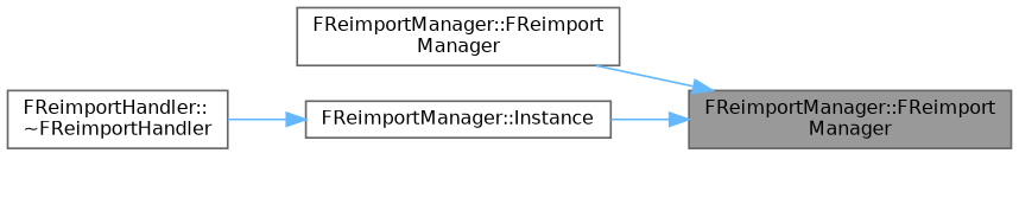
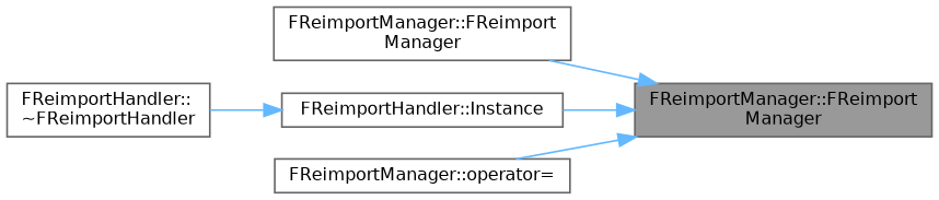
  digraph {
    rankdir=RL
    node [color=grey40 fillcolor=white fontname=Helvetica fontsize=10 shape=box style=filled]
    edge [color=steelblue1 dir=back fontname=Helvetica fontsize=10 labelfontname=Helvetica labelfontsize=10 style=solid]
    n1 [color=gray40 fillcolor=grey60 fontcolor=black height=0.2 label="FReimportManager::FReimport\lManager" width=0.4]
    n2 [height=0.2 label="FReimportManager::FReimport\lManager" width=0.4]
-   n3 [height=0.2 label="FReimportManager::Instance" width=0.4]
+   n3 [height=0.2 label="FReimportHandler::Instance" width=0.4]
+   n4 [height=0.2 label="FReimportManager::operator=" width=0.4]
    n5 [height=0.2 label="FReimportHandler::\l~FReimportHandler" width=0.4]
    n1 -> n2
    n1 -> n3
+   n1 -> n4
    n3 -> n5
  }
